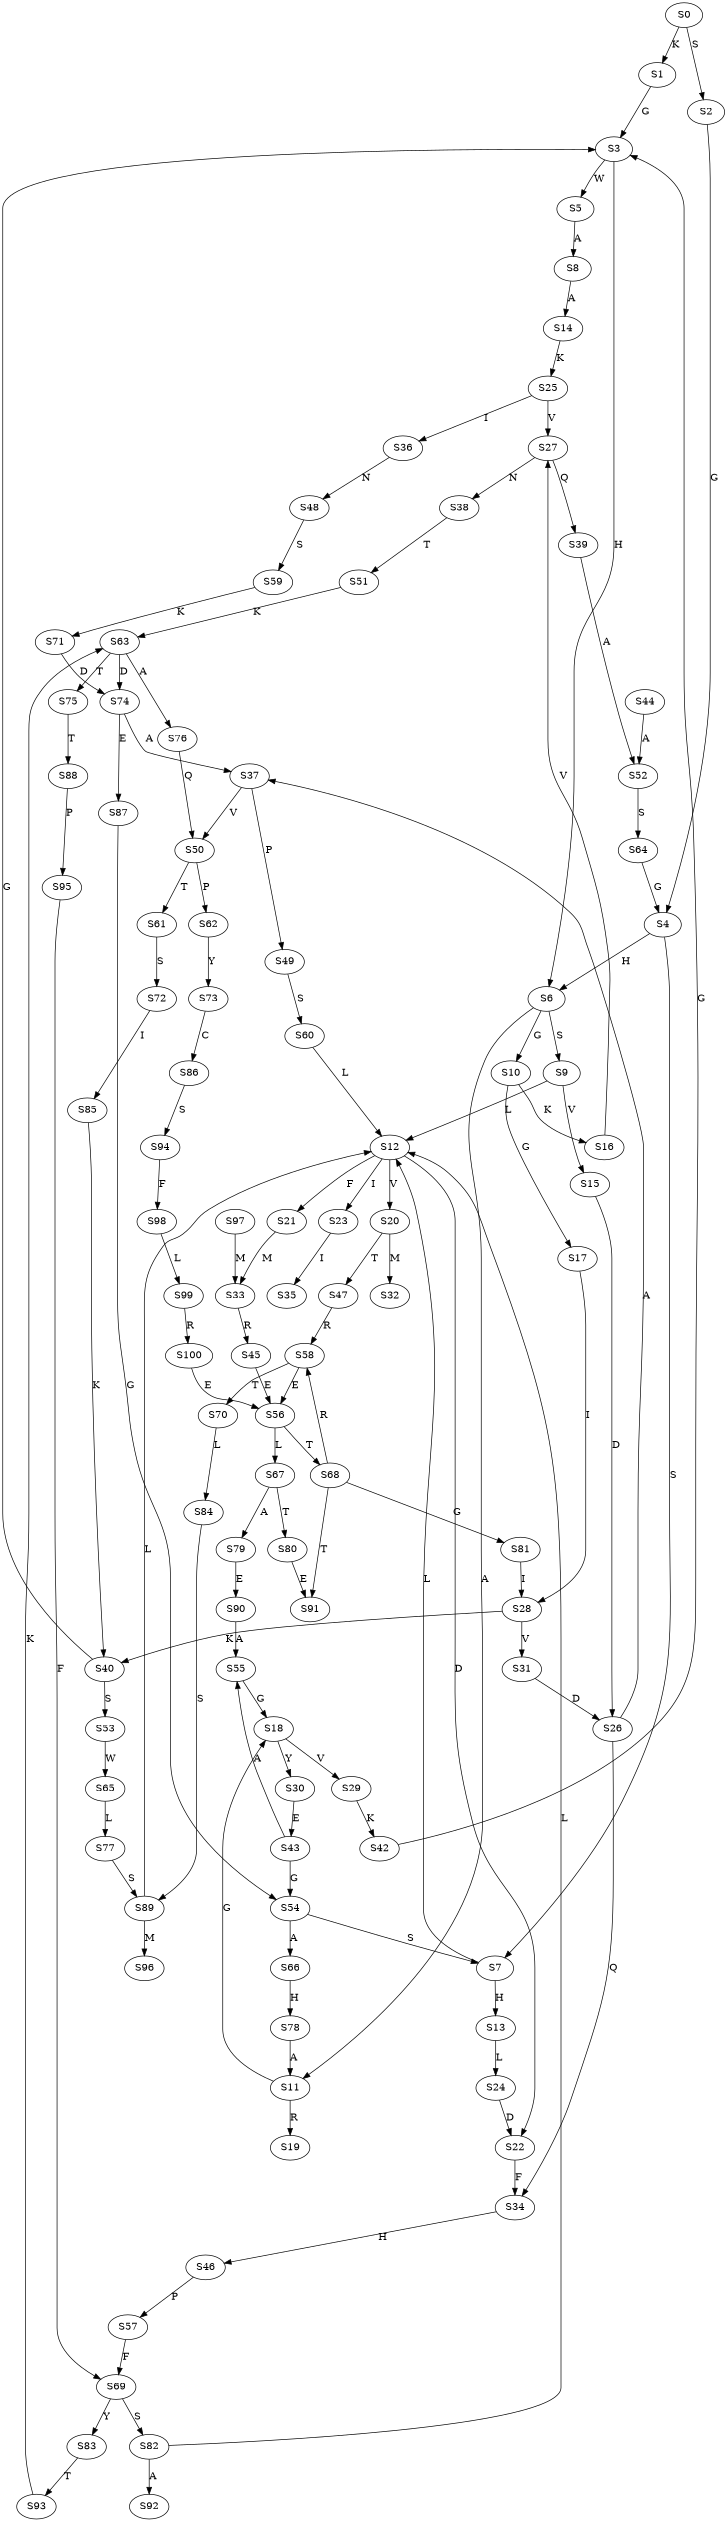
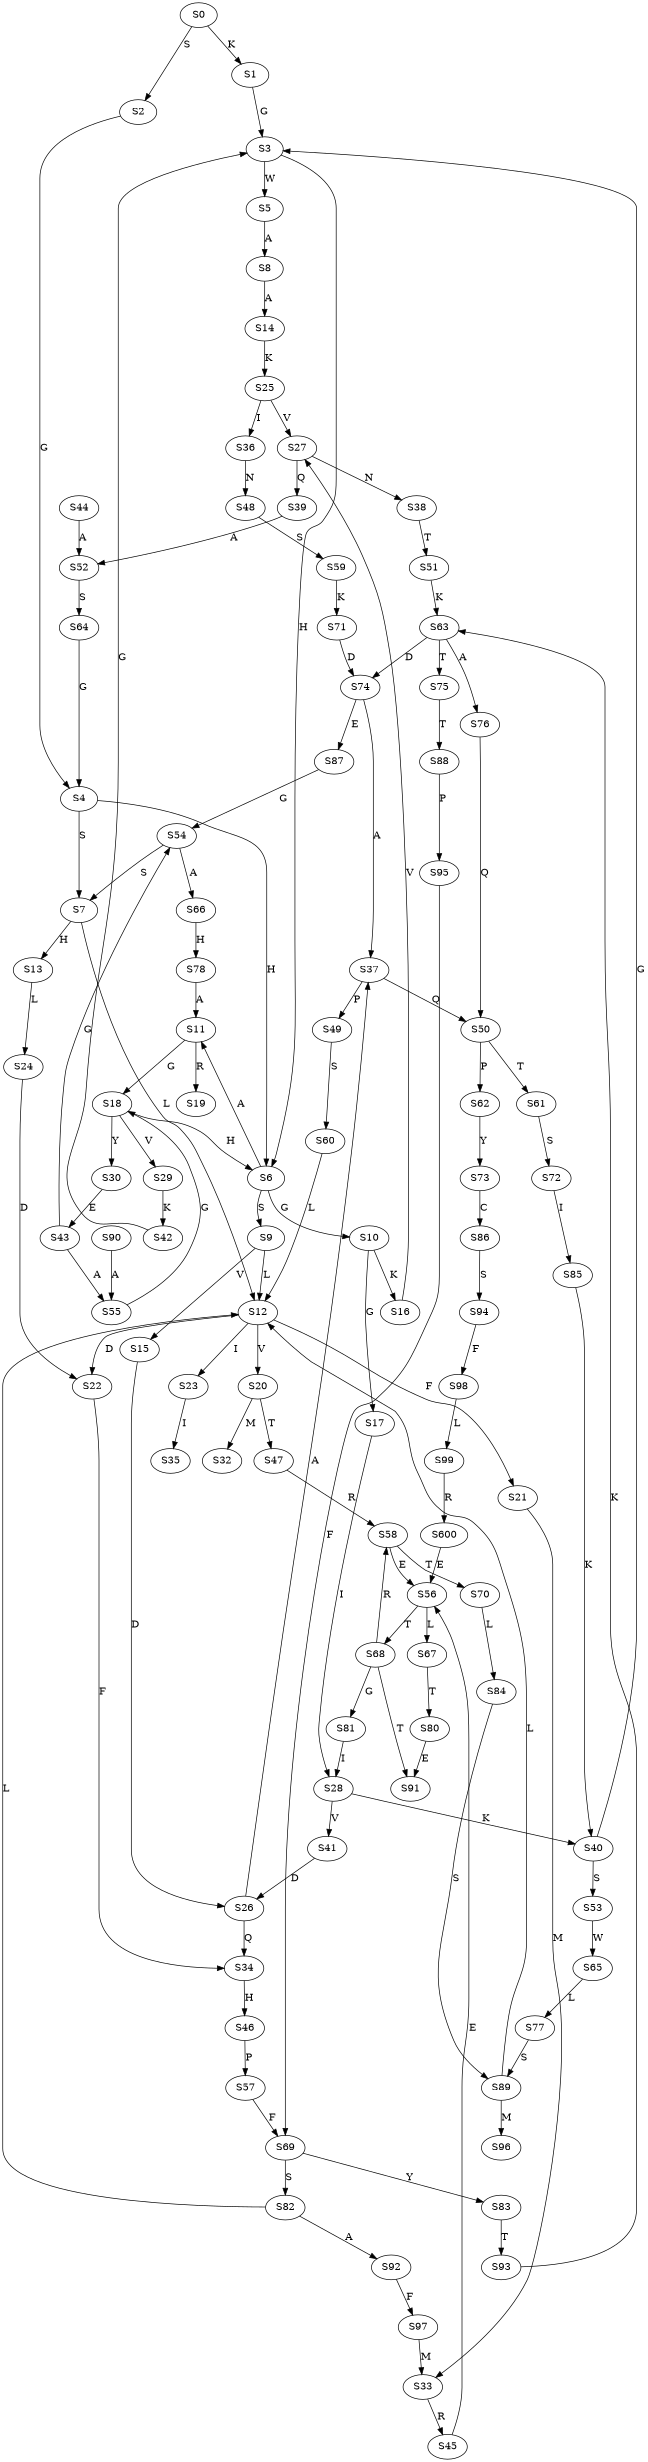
  strict digraph {
    S0
    S1
    S2
    S3
    S4
    S5
    S6
    S7
    S8
    S9
    S10
    S11
    S12
    S13
    S14
    S15
    S16
    S17
    S18
    S19
    S20
    S21
    S22
    S23
    S24
    S25
    S26
    S27
    S28
    S29
    S30
    S32
    S47
    S33
    S34
    S35
    S36
    S37
    S38
    S39
    S40
-   S41 [label=S31]
+   S41
    S42
    S43
    S45
    S46
    S48
    S49
    S50
    S51
    S52
    S53
    S54
    S55
    S44
    S56
    S57
    S58
    S59
    S60
    S61
    S62
    S63
    S64
    S65
    S66
    S67
    S68
    S69
    S70
    S71
    S72
    S73
    S74
    S75
    S76
    S77
    S78
-   S79
    S80
    S81
    S91
    S82
    S83
    S84
    S85
    S86
    S87
    S88
    S89
    S90
    S92
    S93
    S94
    S95
    S96
    S97
    S98
    S99
-   S100
+   S100 [label=S600]
    S0 -> S1 [label=K]
    S0 -> S2 [label=S]
    S1 -> S3 [label=G]
    S2 -> S4 [label=G]
    S3 -> S5 [label=W]
    S3 -> S6 [label=H]
    S4 -> S6 [label=H]
    S4 -> S7 [label=S]
    S5 -> S8 [label=A]
    S6 -> S9 [label=S]
    S6 -> S10 [label=G]
    S6 -> S11 [label=A]
    S7 -> S12 [label=L]
    S7 -> S13 [label=H]
    S8 -> S14 [label=A]
    S9 -> S12 [label=L]
    S9 -> S15 [label=V]
    S10 -> S16 [label=K]
    S10 -> S17 [label=G]
    S11 -> S18 [label=G]
    S11 -> S19 [label=R]
    S12 -> S20 [label=V]
    S12 -> S21 [label=F]
    S12 -> S22 [label=D]
    S12 -> S23 [label=I]
    S13 -> S24 [label=L]
    S14 -> S25 [label=K]
    S15 -> S26 [label=D]
    S16 -> S27 [label=V]
    S17 -> S28 [label=I]
+   S18 -> S6 [label=H]
    S18 -> S29 [label=V]
    S18 -> S30 [label=Y]
    S20 -> S32 [label=M]
    S20 -> S47 [label=T]
    S21 -> S33 [label=M]
    S22 -> S34 [label=F]
    S23 -> S35 [label=I]
    S24 -> S22 [label=D]
    S25 -> S27 [label=V]
    S25 -> S36 [label=I]
    S26 -> S34 [label=Q]
    S26 -> S37 [label=A]
    S27 -> S38 [label=N]
    S27 -> S39 [label=Q]
    S28 -> S40 [label=K]
    S28 -> S41 [label=V]
    S29 -> S42 [label=K]
    S30 -> S43 [label=E]
    S47 -> S58 [label=R]
    S33 -> S45 [label=R]
    S34 -> S46 [label=H]
    S36 -> S48 [label=N]
    S37 -> S49 [label=P]
-   S37 -> S50 [label=V]
+   S37 -> S50 [label=Q]
    S38 -> S51 [label=T]
    S39 -> S52 [label=A]
    S40 -> S3 [label=G]
    S40 -> S53 [label=S]
    S41 -> S26 [label=D]
    S42 -> S3 [label=G]
    S43 -> S54 [label=G]
    S43 -> S55 [label=A]
    S45 -> S56 [label=E]
    S46 -> S57 [label=P]
    S48 -> S59 [label=S]
    S49 -> S60 [label=S]
    S50 -> S61 [label=T]
    S50 -> S62 [label=P]
    S51 -> S63 [label=K]
    S52 -> S64 [label=S]
    S53 -> S65 [label=W]
    S54 -> S7 [label=S]
    S54 -> S66 [label=A]
    S55 -> S18 [label=G]
    S44 -> S52 [label=A]
    S56 -> S67 [label=L]
    S56 -> S68 [label=T]
    S57 -> S69 [label=F]
    S58 -> S56 [label=E]
    S58 -> S70 [label=T]
    S59 -> S71 [label=K]
    S60 -> S12 [label=L]
    S61 -> S72 [label=S]
    S62 -> S73 [label=Y]
    S63 -> S74 [label=D]
    S63 -> S75 [label=T]
    S63 -> S76 [label=A]
    S64 -> S4 [label=G]
    S65 -> S77 [label=L]
    S66 -> S78 [label=H]
-   S67 -> S79 [label=A]
    S67 -> S80 [label=T]
    S68 -> S58 [label=R]
    S68 -> S81 [label=G]
    S68 -> S91 [label=T]
    S69 -> S82 [label=S]
    S69 -> S83 [label=Y]
    S70 -> S84 [label=L]
    S71 -> S74 [label=D]
    S72 -> S85 [label=I]
    S73 -> S86 [label=C]
    S74 -> S37 [label=A]
    S74 -> S87 [label=E]
    S75 -> S88 [label=T]
    S76 -> S50 [label=Q]
    S77 -> S89 [label=S]
    S78 -> S11 [label=A]
-   S79 -> S90 [label=E]
    S80 -> S91 [label=E]
    S81 -> S28 [label=I]
    S82 -> S12 [label=L]
    S82 -> S92 [label=A]
    S83 -> S93 [label=T]
    S84 -> S89 [label=S]
    S85 -> S40 [label=K]
    S86 -> S94 [label=S]
    S87 -> S54 [label=G]
    S88 -> S95 [label=P]
    S89 -> S12 [label=L]
    S89 -> S96 [label=M]
    S90 -> S55 [label=A]
+   S92 -> S97 [label=F]
    S93 -> S63 [label=K]
    S94 -> S98 [label=F]
    S95 -> S69 [label=F]
    S97 -> S33 [label=M]
    S98 -> S99 [label=L]
    S99 -> S100 [label=R]
    S100 -> S56 [label=E]
  }
